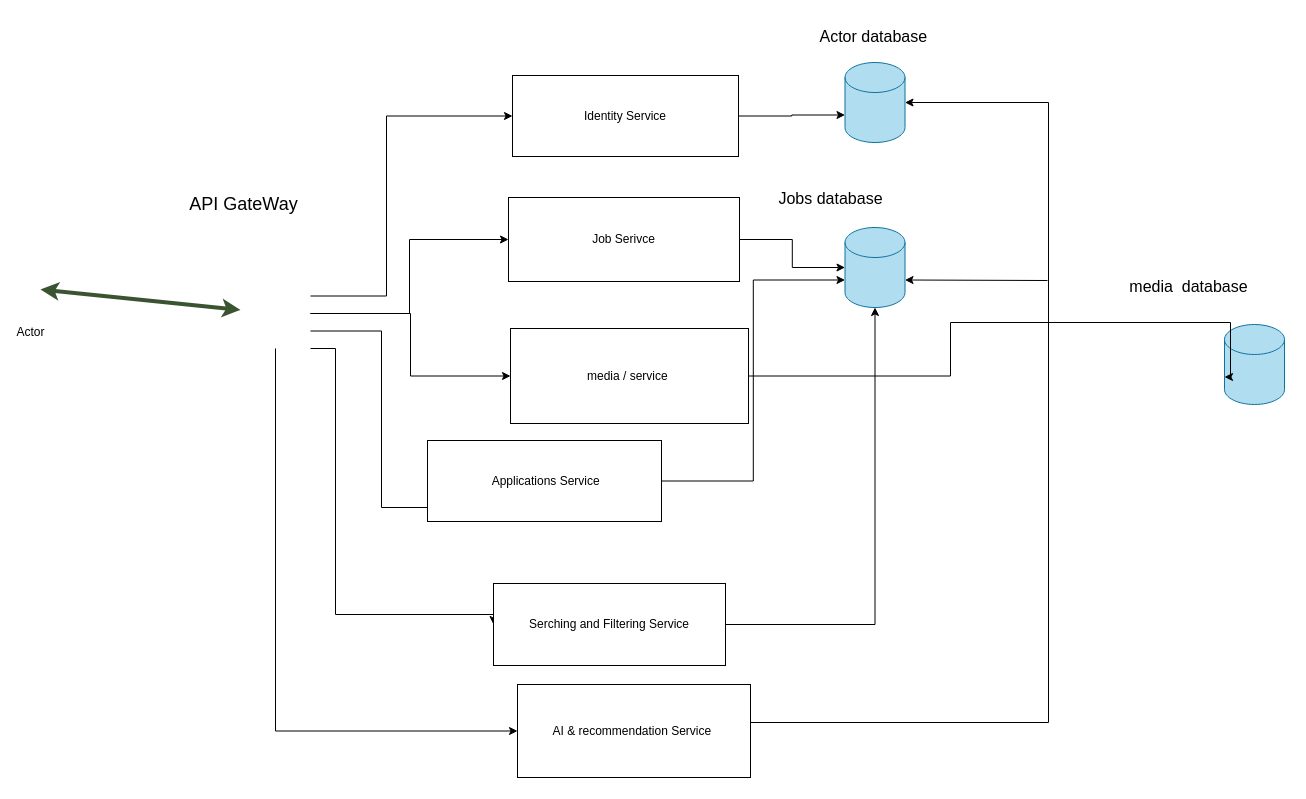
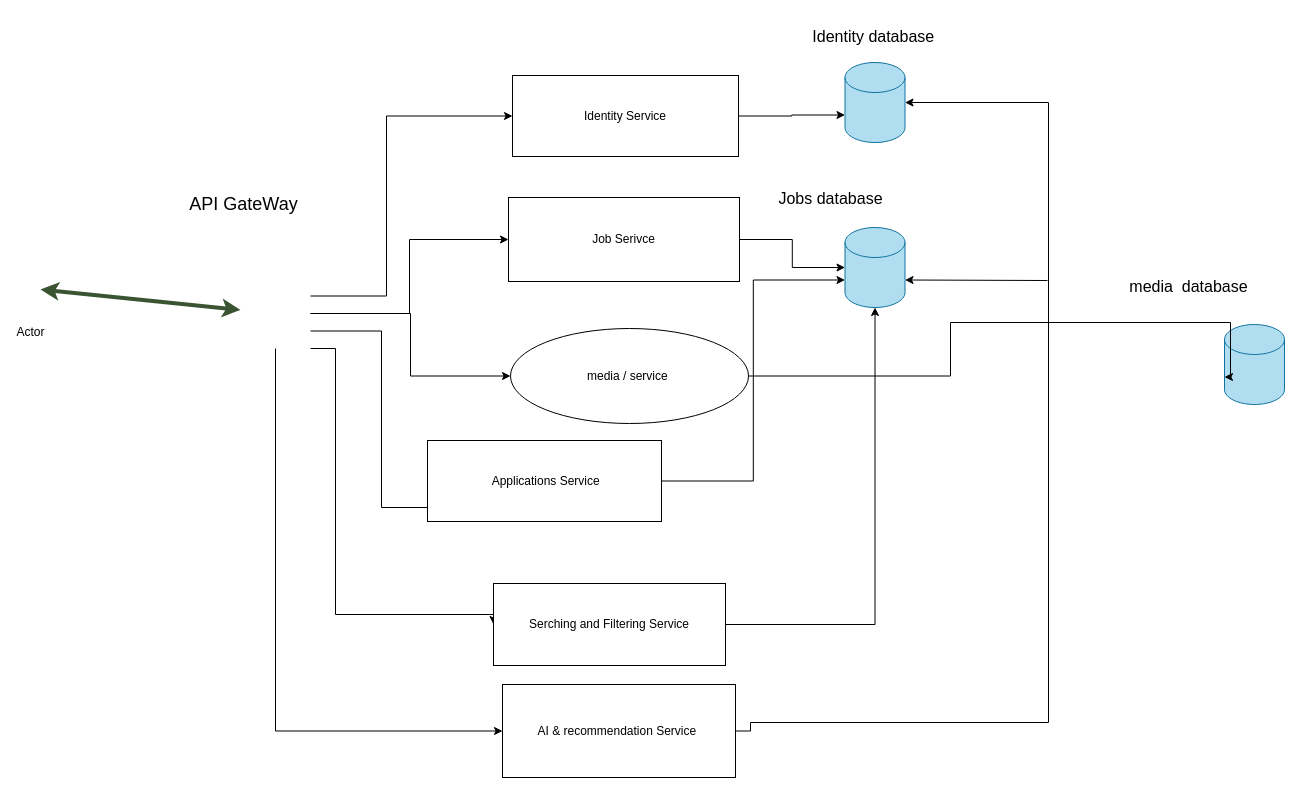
  <mxCell id="0" />
  <mxCell id="1" parent="0" />
  <mxCell id="2" value="Actor" style="shape=umlActor;verticalLabelPosition=bottom;verticalAlign=top;html=1;outlineConnect=0;strokeColor=#FFFFFF;" vertex="1" parent="1"><mxGeometry x="20" y="258" width="20" height="60" as="geometry" /></mxCell>
  <mxCell id="3" style="edgeStyle=orthogonalEdgeStyle;rounded=0;orthogonalLoop=1;jettySize=auto;html=1;exitX=1;exitY=0.25;exitDx=0;exitDy=0;entryX=0;entryY=0.5;entryDx=0;entryDy=0;" edge="1" parent="1" source="9" target="12"><mxGeometry relative="1" as="geometry"><mxPoint x="494" y="130" as="targetPoint" /><mxPoint x="285" y="241" as="sourcePoint" /><Array as="points"><mxPoint x="386" y="296" /><mxPoint x="386" y="116" /></Array></mxGeometry></mxCell>
  <mxCell id="4" style="edgeStyle=orthogonalEdgeStyle;rounded=0;orthogonalLoop=1;jettySize=auto;html=1;entryX=0;entryY=0.5;entryDx=0;entryDy=0;exitX=1;exitY=0.75;exitDx=0;exitDy=0;" edge="1" parent="1" source="9" target="14"><mxGeometry relative="1" as="geometry"><mxPoint x="322" y="341" as="sourcePoint" /><mxPoint x="496" y="399.03" as="targetPoint" /><Array as="points"><mxPoint x="381" y="330" /><mxPoint x="381" y="507" /><mxPoint x="517" y="507" /></Array></mxGeometry></mxCell>
  <mxCell id="5" style="edgeStyle=orthogonalEdgeStyle;rounded=0;orthogonalLoop=1;jettySize=auto;html=1;exitX=1;exitY=1;exitDx=0;exitDy=0;entryX=0;entryY=0.5;entryDx=0;entryDy=0;" edge="1" parent="1" source="9" target="15"><mxGeometry relative="1" as="geometry"><Array as="points"><mxPoint x="335" y="348" /><mxPoint x="335" y="614" /></Array></mxGeometry></mxCell>
  <mxCell id="6" style="edgeStyle=orthogonalEdgeStyle;rounded=0;orthogonalLoop=1;jettySize=auto;html=1;exitX=1;exitY=0.5;exitDx=0;exitDy=0;entryX=0;entryY=0.5;entryDx=0;entryDy=0;" edge="1" parent="1" source="9" target="13"><mxGeometry relative="1" as="geometry" /></mxCell>
  <mxCell id="7" style="edgeStyle=orthogonalEdgeStyle;rounded=0;orthogonalLoop=1;jettySize=auto;html=1;exitX=0.5;exitY=1;exitDx=0;exitDy=0;entryX=0;entryY=0.5;entryDx=0;entryDy=0;" edge="1" parent="1" source="9" target="23"><mxGeometry relative="1" as="geometry" /></mxCell>
  <mxCell id="8" style="edgeStyle=orthogonalEdgeStyle;rounded=0;orthogonalLoop=1;jettySize=auto;html=1;exitX=1;exitY=0.5;exitDx=0;exitDy=0;entryX=0;entryY=0.5;entryDx=0;entryDy=0;" edge="1" parent="1" source="9" target="27"><mxGeometry relative="1" as="geometry"><Array as="points"><mxPoint x="410" y="313" /><mxPoint x="410" y="376" /></Array></mxGeometry></mxCell>
  <mxCell id="9" value="" style="shape=image;verticalLabelPosition=bottom;labelBackgroundColor=default;verticalAlign=top;aspect=fixed;imageAspect=0;image=https://icon.icepanel.io/AWS/svg/App-Integration/API-Gateway.svg;" vertex="1" parent="1"><mxGeometry x="240" y="278" width="70" height="70" as="geometry" /></mxCell>
  <mxCell id="10" value="" style="endArrow=classic;startArrow=classic;html=1;rounded=0;fillColor=#6d8764;strokeColor=#3A5431;strokeWidth=4;" edge="1" parent="1" source="2" target="9"><mxGeometry width="50" height="50" relative="1" as="geometry"><mxPoint x="40" y="312.41" as="sourcePoint" /><mxPoint x="190" y="312.41" as="targetPoint" /></mxGeometry></mxCell>
  <mxCell id="11" value="&lt;div style=&quot;line-height: 130%;&quot;&gt;&lt;font style=&quot;font-size: 18px; color: light-dark(rgb(1, 1, 1), rgb(249, 246, 246));&quot;&gt;API GateWay&lt;/font&gt;&lt;div&gt;&lt;/div&gt;&lt;/div&gt;" style="text;html=1;align=center;verticalAlign=middle;resizable=0;points=[];autosize=1;strokeWidth=6;perimeterSpacing=5;" vertex="1" parent="1"><mxGeometry x="179" y="189" width="127" height="31" as="geometry" /></mxCell>
  <mxCell id="12" value="&lt;div&gt;Identity Service&lt;/div&gt;" style="rounded=0;whiteSpace=wrap;html=1;" vertex="1" parent="1"><mxGeometry x="512" y="75" width="226" height="81" as="geometry" /></mxCell>
  <mxCell id="13" value="Job Serivce" style="whiteSpace=wrap;html=1;" vertex="1" parent="1"><mxGeometry x="508" y="197" width="231" height="84" as="geometry" /></mxCell>
  <mxCell id="14" value="&amp;nbsp;Applications Service" style="whiteSpace=wrap;html=1;" vertex="1" parent="1"><mxGeometry x="427" y="440" width="234" height="81" as="geometry" /></mxCell>
  <mxCell id="15" value="Serching and Filtering Service" style="whiteSpace=wrap;html=1;" vertex="1" parent="1"><mxGeometry x="493" y="583" width="232" height="82" as="geometry" /></mxCell>
  <mxCell id="16" value="" style="shape=cylinder3;whiteSpace=wrap;html=1;boundedLbl=1;backgroundOutline=1;size=15;fillColor=#b1ddf0;strokeColor=#10739e;" vertex="1" parent="1"><mxGeometry x="844.5" y="62" width="60" height="80" as="geometry" /></mxCell>
  <mxCell id="17" value="" style="shape=cylinder3;whiteSpace=wrap;html=1;boundedLbl=1;backgroundOutline=1;size=15;fillColor=#b1ddf0;strokeColor=#10739e;" vertex="1" parent="1"><mxGeometry x="844.5" y="227" width="60" height="80" as="geometry" /></mxCell>
- <mxCell id="18" value="&lt;font style=&quot;font-size: 16px;&quot;&gt;Actor database&amp;nbsp;&lt;/font&gt;" style="text;html=1;align=center;verticalAlign=middle;resizable=0;points=[];autosize=1;strokeColor=none;fillColor=none;" vertex="1" parent="1"><mxGeometry x="802" y="20" width="145" height="32" as="geometry" /></mxCell>
+ <mxCell id="18" value="&lt;font style=&quot;font-size: 16px;&quot;&gt;Identity database&amp;nbsp;&lt;/font&gt;" style="text;html=1;align=center;verticalAlign=middle;resizable=0;points=[];autosize=1;strokeColor=none;fillColor=none;" vertex="1" parent="1"><mxGeometry x="802" y="20" width="145" height="32" as="geometry" /></mxCell>
  <mxCell id="19" value="&lt;font style=&quot;font-size: 16px;&quot;&gt;Jobs database&lt;/font&gt;" style="text;html=1;align=center;verticalAlign=middle;resizable=0;points=[];autosize=1;strokeColor=none;fillColor=none;" vertex="1" parent="1"><mxGeometry x="768" y="182" width="123" height="32" as="geometry" /></mxCell>
  <mxCell id="20" style="edgeStyle=orthogonalEdgeStyle;rounded=0;orthogonalLoop=1;jettySize=auto;html=1;exitX=1;exitY=0.5;exitDx=0;exitDy=0;entryX=0;entryY=0.5;entryDx=0;entryDy=0;entryPerimeter=0;" edge="1" parent="1" source="13" target="17"><mxGeometry relative="1" as="geometry" /></mxCell>
  <mxCell id="21" style="edgeStyle=orthogonalEdgeStyle;rounded=0;orthogonalLoop=1;jettySize=auto;html=1;exitX=1;exitY=0.5;exitDx=0;exitDy=0;entryX=0;entryY=0;entryDx=0;entryDy=52.5;entryPerimeter=0;" edge="1" parent="1" source="14" target="17"><mxGeometry relative="1" as="geometry" /></mxCell>
  <mxCell id="22" style="edgeStyle=orthogonalEdgeStyle;rounded=0;orthogonalLoop=1;jettySize=auto;html=1;exitX=1;exitY=0.5;exitDx=0;exitDy=0;entryX=0.5;entryY=1;entryDx=0;entryDy=0;entryPerimeter=0;" edge="1" parent="1" source="15" target="17"><mxGeometry relative="1" as="geometry" /></mxCell>
- <mxCell id="23" value="AI &amp;amp; recommendation Service&amp;nbsp;" style="whiteSpace=wrap;html=1;" vertex="1" parent="1"><mxGeometry x="517" y="684" width="233" height="93" as="geometry" /></mxCell>
+ <mxCell id="23" value="AI &amp;amp; recommendation Service&amp;nbsp;" style="whiteSpace=wrap;html=1;" vertex="1" parent="1"><mxGeometry x="502" y="684" width="233" height="93" as="geometry" /></mxCell>
  <mxCell id="24" style="edgeStyle=orthogonalEdgeStyle;rounded=0;orthogonalLoop=1;jettySize=auto;html=1;exitX=1;exitY=0.5;exitDx=0;exitDy=0;entryX=1;entryY=0.5;entryDx=0;entryDy=0;entryPerimeter=0;" edge="1" parent="1" source="23" target="16"><mxGeometry relative="1" as="geometry"><mxPoint x="785" y="609.5" as="sourcePoint" /><mxPoint x="970" y="90" as="targetPoint" /><Array as="points"><mxPoint x="750" y="722" /><mxPoint x="1048" y="722" /><mxPoint x="1048" y="102" /></Array></mxGeometry></mxCell>
  <mxCell id="25" value="" style="endArrow=classic;html=1;rounded=0;entryX=1;entryY=0;entryDx=0;entryDy=52.5;entryPerimeter=0;" edge="1" parent="1" target="17"><mxGeometry width="50" height="50" relative="1" as="geometry"><mxPoint x="1047" y="280" as="sourcePoint" /><mxPoint x="964" y="274" as="targetPoint" /><Array as="points" /></mxGeometry></mxCell>
  <mxCell id="26" style="edgeStyle=orthogonalEdgeStyle;rounded=0;orthogonalLoop=1;jettySize=auto;html=1;exitX=1;exitY=0.5;exitDx=0;exitDy=0;entryX=0;entryY=0;entryDx=0;entryDy=52.5;entryPerimeter=0;" edge="1" parent="1" source="12" target="16"><mxGeometry relative="1" as="geometry" /></mxCell>
- <mxCell id="27" value="media / service&amp;nbsp;" style="whiteSpace=wrap;html=1;" vertex="1" parent="1"><mxGeometry x="510" y="328" width="238" height="95" as="geometry" /></mxCell>
+ <mxCell id="27" value="media / service&amp;nbsp;" style="ellipse;whiteSpace=wrap;html=1;" vertex="1" parent="1"><mxGeometry x="510" y="328" width="238" height="95" as="geometry" /></mxCell>
  <mxCell id="28" value="" style="shape=cylinder3;whiteSpace=wrap;html=1;boundedLbl=1;backgroundOutline=1;size=15;fillColor=#b1ddf0;strokeColor=#10739e;" vertex="1" parent="1"><mxGeometry x="1224" y="324" width="60" height="80" as="geometry" /></mxCell>
  <mxCell id="29" style="edgeStyle=orthogonalEdgeStyle;rounded=0;orthogonalLoop=1;jettySize=auto;html=1;exitX=1;exitY=0.5;exitDx=0;exitDy=0;entryX=0;entryY=0;entryDx=0;entryDy=52.5;entryPerimeter=0;" edge="1" parent="1" source="27" target="28"><mxGeometry relative="1" as="geometry"><Array as="points"><mxPoint x="950" y="376" /><mxPoint x="950" y="322" /><mxPoint x="1230" y="322" /></Array></mxGeometry></mxCell>
  <mxCell id="30" value="&lt;font style=&quot;font-size: 16px;&quot;&gt;media&amp;nbsp; database&lt;/font&gt;" style="text;html=1;align=center;verticalAlign=middle;resizable=0;points=[];autosize=1;strokeColor=none;fillColor=none;" vertex="1" parent="1"><mxGeometry x="1119" y="270" width="137" height="32" as="geometry" /></mxCell>
